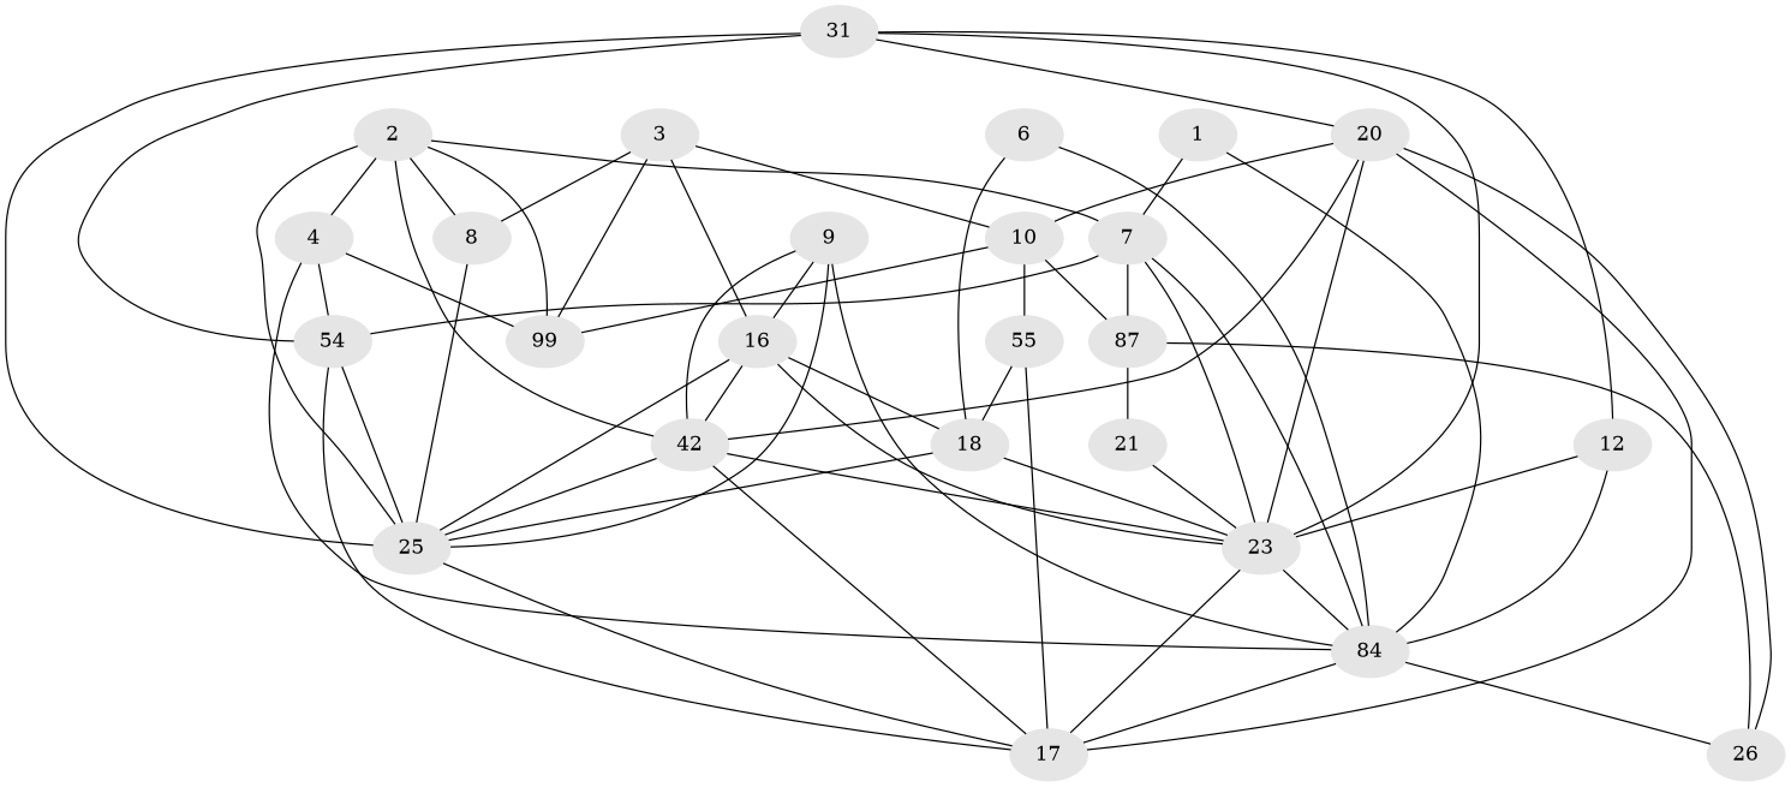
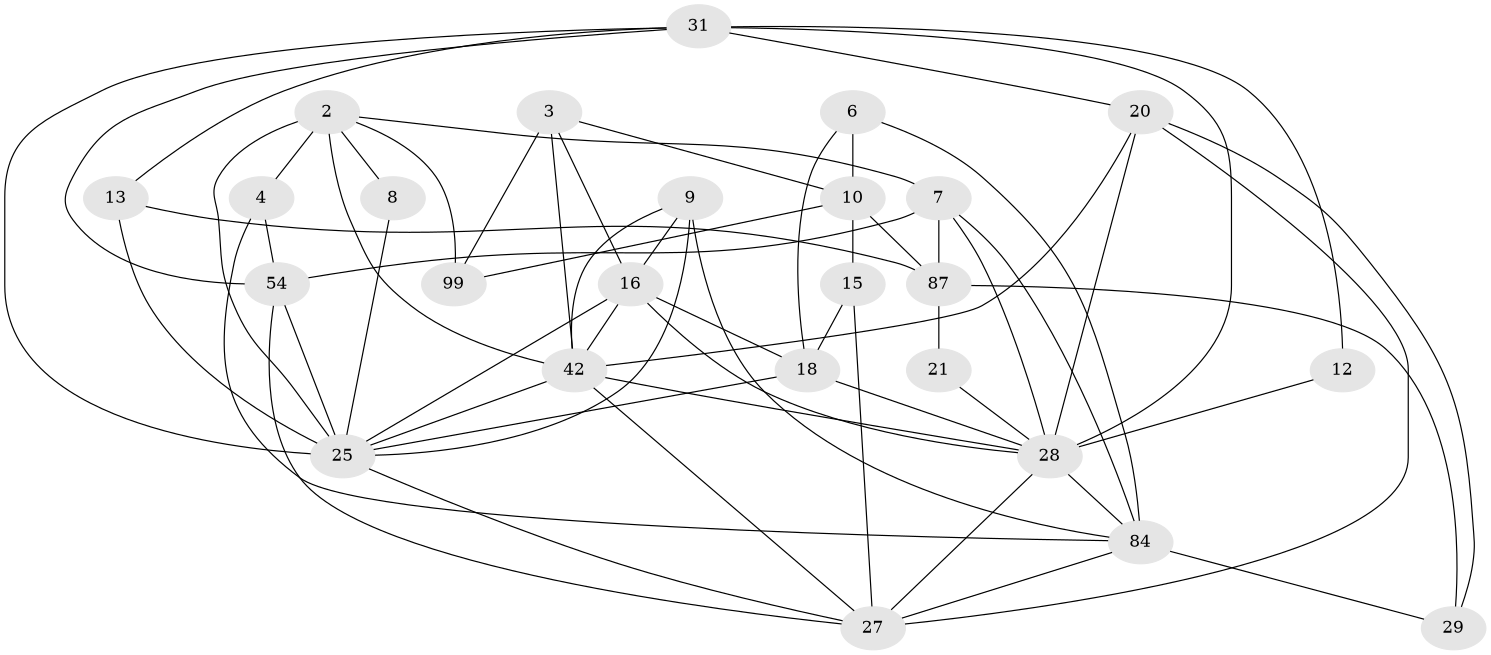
  graph {
    node [color=gray90 style=filled]
    edge [weight=1.0]
-   1
    7
    n3 [label=84]
    n4 [label=54]
-   23
+   23 [label=28]
    n6 [label=87]
    n7 [label=42]
    20
-   27 [label=17]
-   26
+   27
+   26 [label=29]
    2
    4
    8
    n14 [label=99]
    25
    18
    3
    10
    16
-   15 [label=55]
+   15
    6
    21
    9
    n24 [label=31]
    12
-   1 -- 7
-   1 -- n3
+   13
    7 -- n3
    7 -- n4
    7 -- 23 [weight=2.0]
    7 -- n6
    n3 -- 27
    n3 -- 26
    n4 -- 27
    n4 -- 25
    23 -- n3
    23 -- 27
    n6 -- 26 [weight=2.0]
    n6 -- 21 [weight=2.0]
    n7 -- 23
    n7 -- 27
    n7 -- 25
    20 -- 23 [weight=2.0]
    20 -- n7
    20 -- 27
    20 -- 26
    2 -- 7 [weight=2.0]
    2 -- n7
    2 -- 4 [weight=2.0]
    2 -- 8
    2 -- n14
    2 -- 25 [weight=2.0]
    4 -- n3
    4 -- n4
-   4 -- n14
    8 -- 25
    25 -- 27
    18 -- 23
    18 -- 25
-   3 -- 8
+   3 -- n7
    3 -- n14
    3 -- 10
    3 -- 16
    10 -- n6
    10 -- n14 [weight=2.0]
    10 -- 15
    16 -- 23
    16 -- n7
    16 -- 25
    16 -- 18 [weight=2.0]
    15 -- 27
    15 -- 18
    6 -- n3
    6 -- 18
-   20 -- 10
+   6 -- 10
    21 -- 23
    9 -- n3
    9 -- n7
    9 -- 25
    9 -- 16
    n24 -- n4
    n24 -- 23
    n24 -- 20
    n24 -- 25
    n24 -- 12
-   12 -- n3
+   n24 -- 13
    12 -- 23
+   13 -- n6
+   13 -- 25
  }
